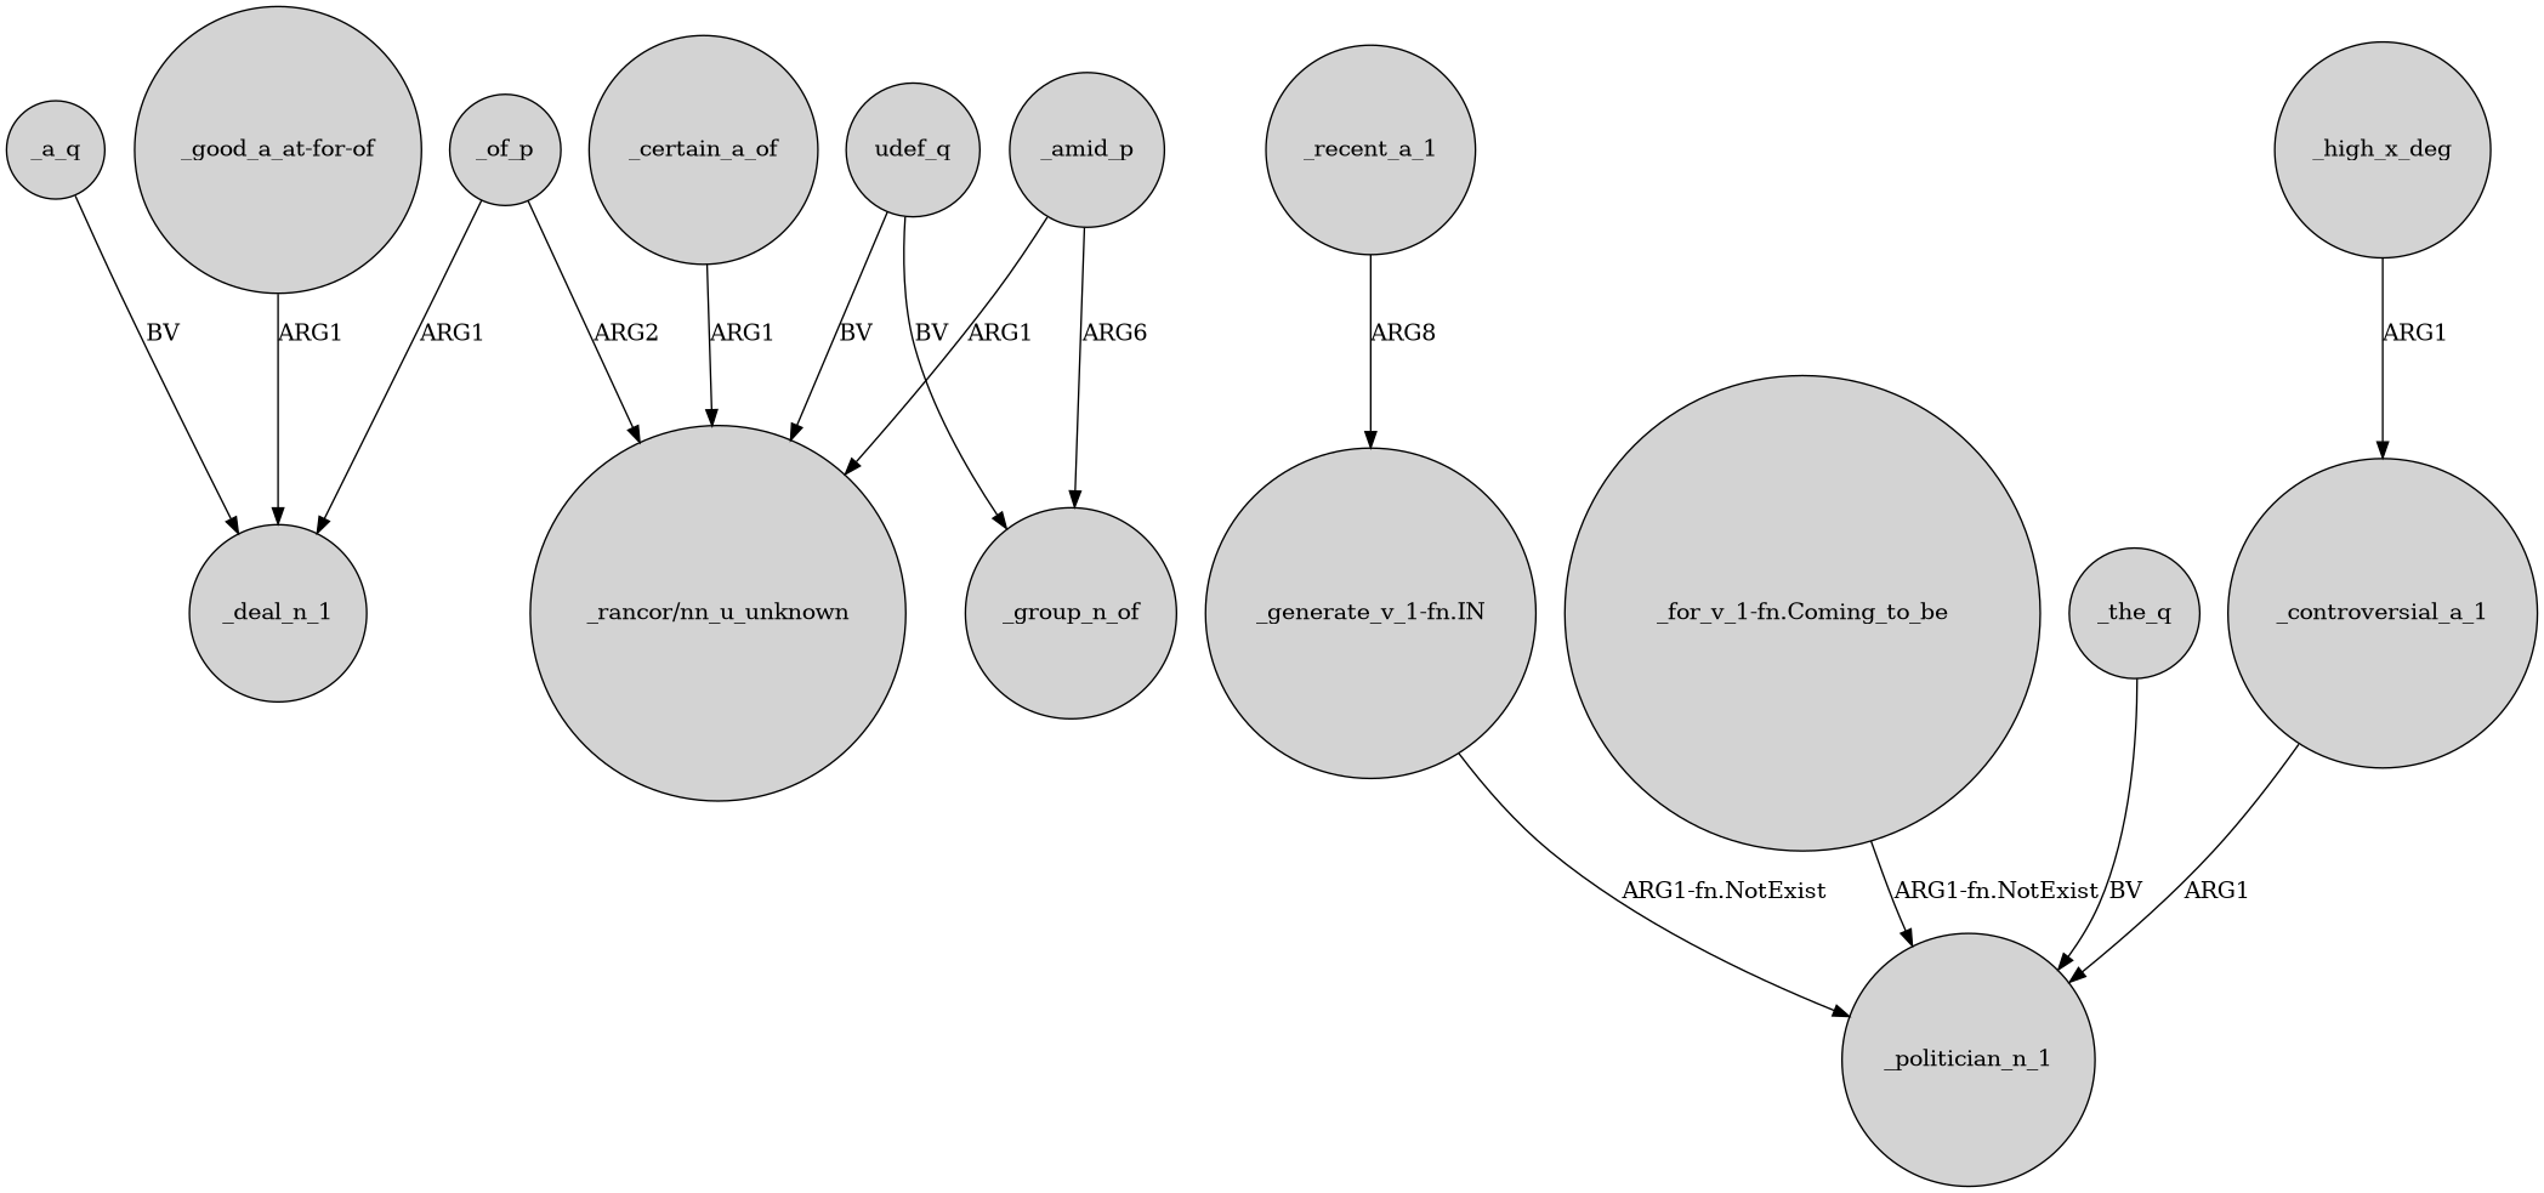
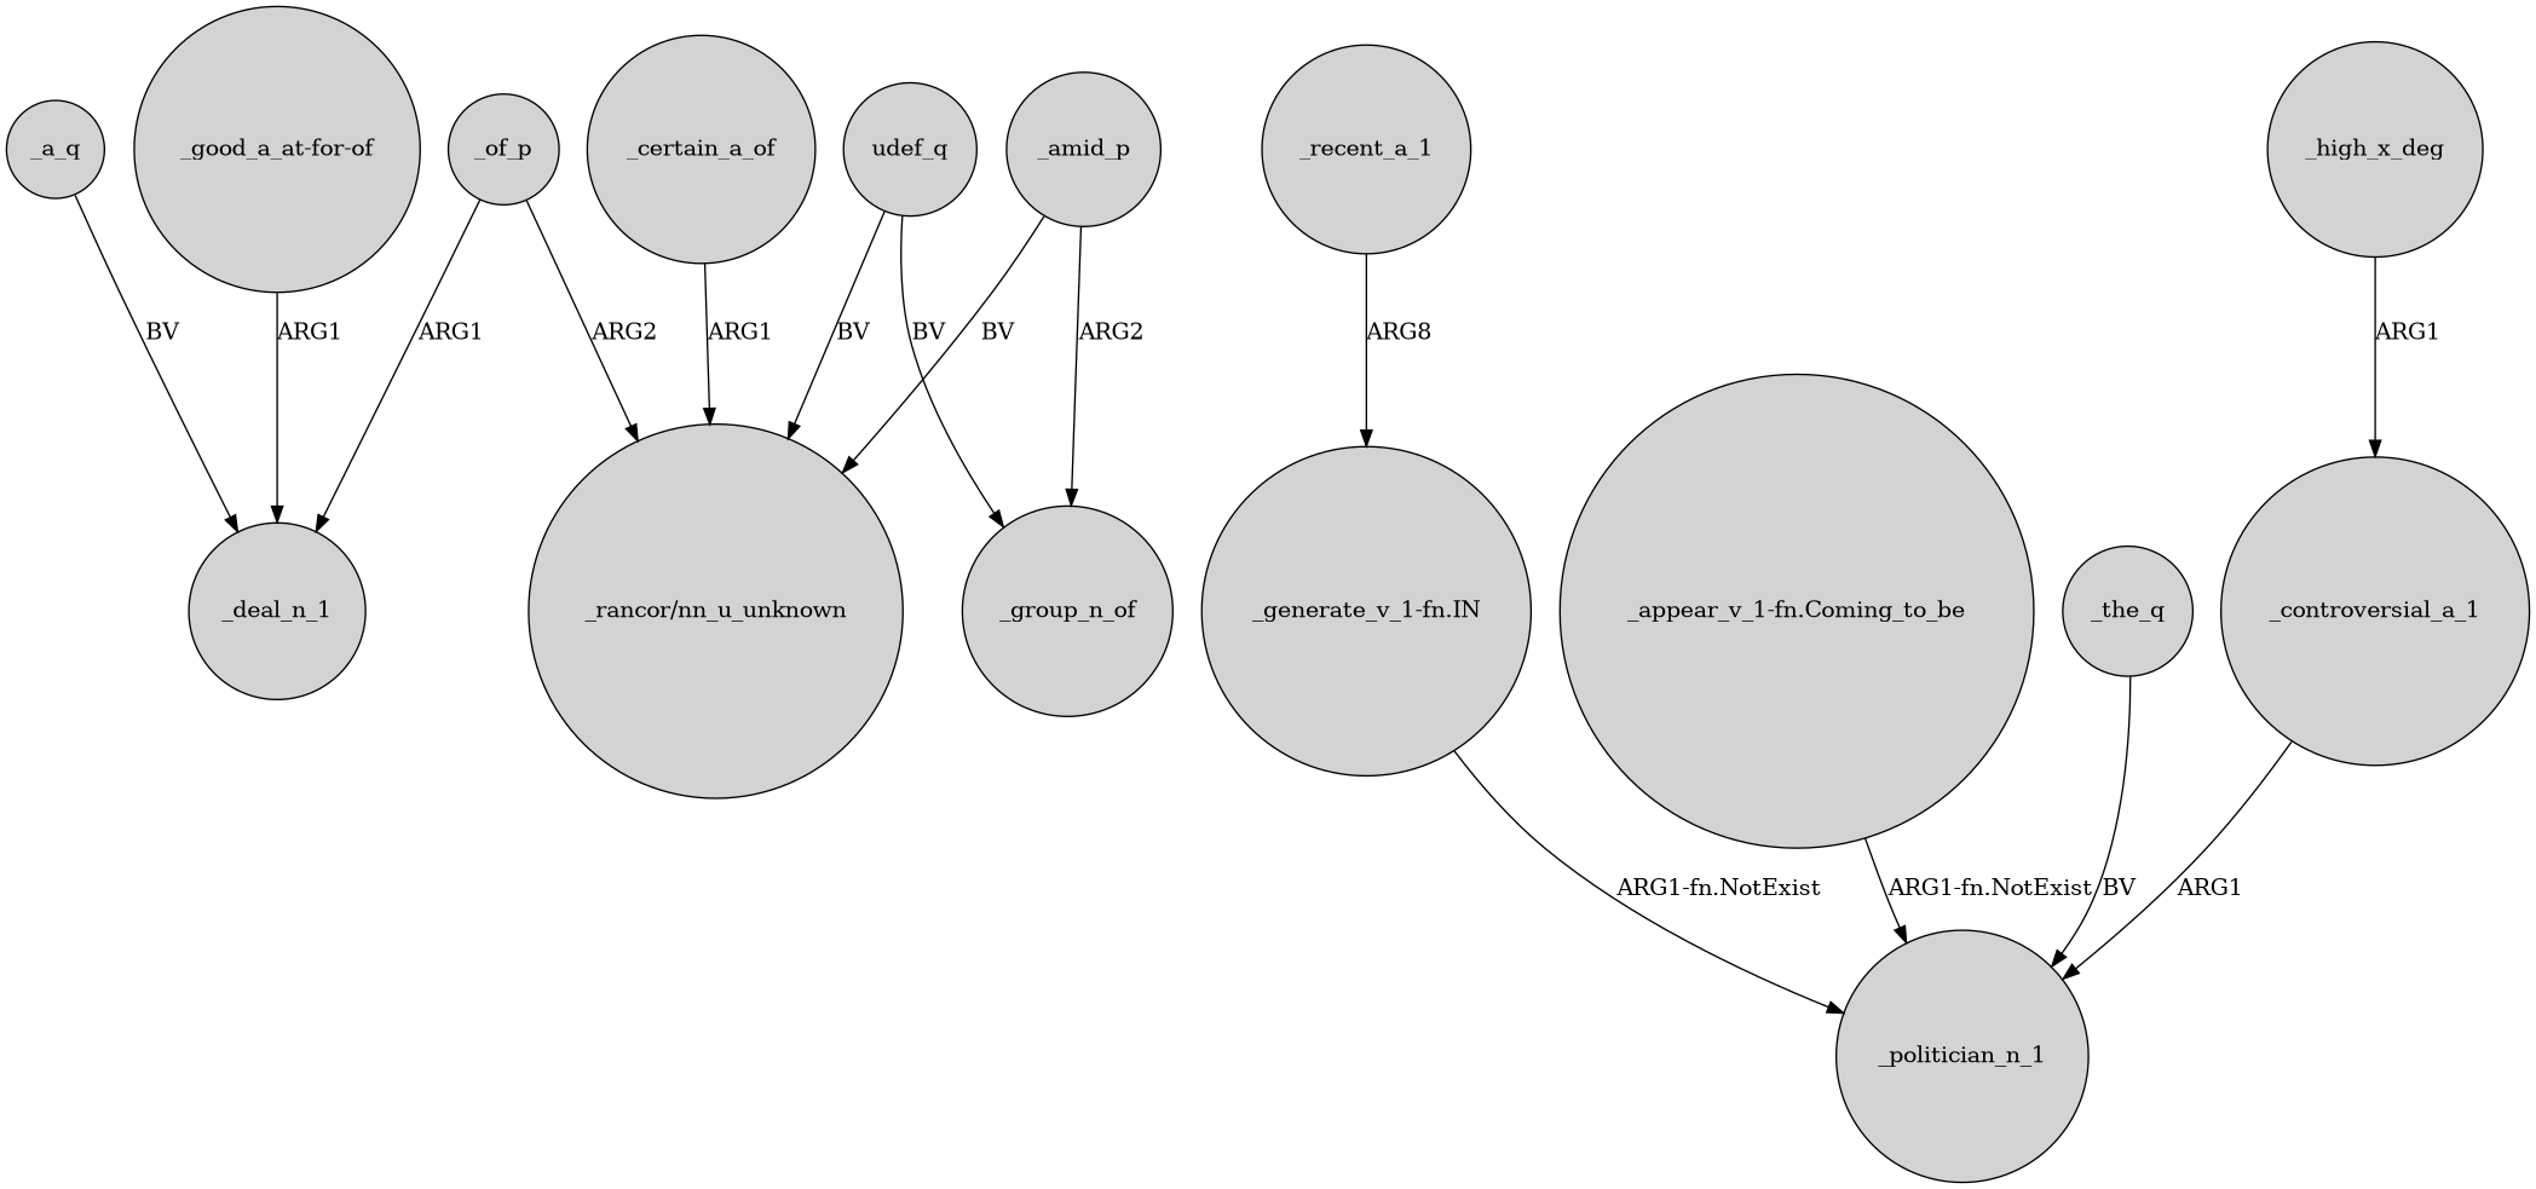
  digraph {
    node [shape=circle style=filled]
    _a_q
    _deal_n_1
    _controversial_a_1
    _politician_n_1
    _amid_p
    "_rancor/nn_u_unknown"
    _group_n_of
    "_generate_v_1-fn.IN"
    udef_q
    _certain_a_of
    "_good_a_at-for-of"
    _high_x_deg
-   "_appear_v_1-fn.Coming_to_be" [label="_for_v_1-fn.Coming_to_be"]
+   "_appear_v_1-fn.Coming_to_be"
    _of_p
    _recent_a_1
    _the_q
    _a_q -> _deal_n_1 [label=BV]
    _controversial_a_1 -> _politician_n_1 [label=ARG1]
-   _amid_p -> "_rancor/nn_u_unknown" [label=ARG1]
-   _amid_p -> _group_n_of [label=ARG6]
+   _amid_p -> "_rancor/nn_u_unknown" [label=BV]
+   _amid_p -> _group_n_of [label=ARG2]
    "_generate_v_1-fn.IN" -> _politician_n_1 [label="ARG1-fn.NotExist"]
    udef_q -> "_rancor/nn_u_unknown" [label=BV]
    udef_q -> _group_n_of [label=BV]
    _certain_a_of -> "_rancor/nn_u_unknown" [label=ARG1]
    "_good_a_at-for-of" -> _deal_n_1 [label=ARG1]
    _high_x_deg -> _controversial_a_1 [label=ARG1]
    "_appear_v_1-fn.Coming_to_be" -> _politician_n_1 [label="ARG1-fn.NotExist"]
    _of_p -> _deal_n_1 [label=ARG1]
    _of_p -> "_rancor/nn_u_unknown" [label=ARG2]
    _recent_a_1 -> "_generate_v_1-fn.IN" [label=ARG8]
    _the_q -> _politician_n_1 [label=BV]
  }
